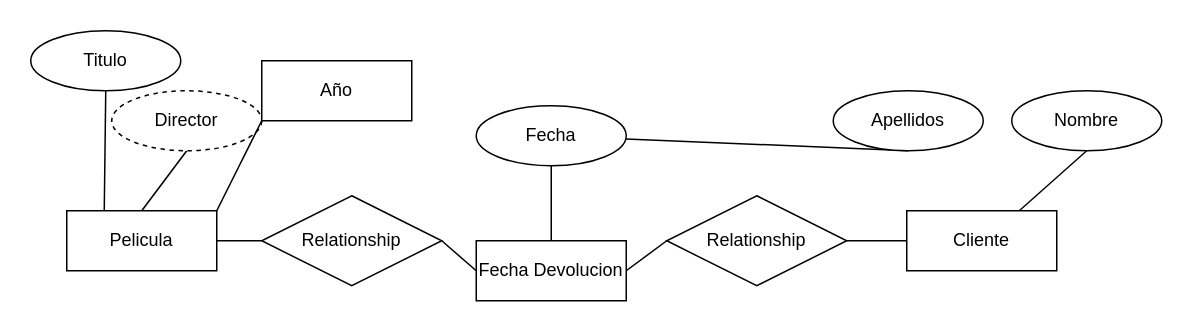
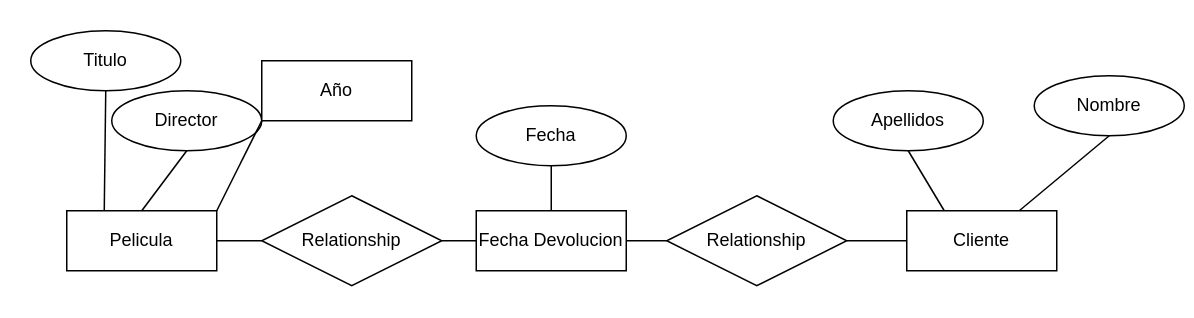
  <mxCell id="0" />
  <mxCell id="1" parent="0" />
  <mxCell id="2" style="edgeStyle=none;html=1;exitX=1;exitY=0.5;exitDx=0;exitDy=0;entryX=0;entryY=0.5;entryDx=0;entryDy=0;endArrow=none;endFill=0;" parent="1" target="4" edge="1"><mxGeometry relative="1" as="geometry"><mxPoint x="114" y="160" as="sourcePoint" /></mxGeometry></mxCell>
  <mxCell id="3" style="edgeStyle=none;html=1;exitX=1;exitY=0.5;exitDx=0;exitDy=0;endArrow=none;endFill=0;entryX=0;entryY=0.5;entryDx=0;entryDy=0;" parent="1" source="4" target="21" edge="1"><mxGeometry relative="1" as="geometry"><mxPoint x="324" y="160" as="targetPoint" /></mxGeometry></mxCell>
  <mxCell id="4" value="Relationship" style="shape=rhombus;perimeter=rhombusPerimeter;whiteSpace=wrap;html=1;align=center;" parent="1" vertex="1"><mxGeometry x="174" y="130" width="120" height="60" as="geometry" /></mxCell>
- <mxCell id="5" style="edgeStyle=none;html=1;exitX=0.5;exitY=1;exitDx=0;exitDy=0;endArrow=none;endFill=0;" parent="1" source="6" target="22" edge="1"><mxGeometry relative="1" as="geometry" /></mxCell>
+ <mxCell id="5" style="edgeStyle=none;html=1;exitX=0.5;exitY=1;exitDx=0;exitDy=0;entryX=0.25;entryY=0;entryDx=0;entryDy=0;endArrow=none;endFill=0;" parent="1" source="6" target="18" edge="1"><mxGeometry relative="1" as="geometry" /></mxCell>
  <mxCell id="6" value="Apellidos" style="ellipse;whiteSpace=wrap;html=1;align=center;" parent="1" vertex="1"><mxGeometry x="555" y="60" width="100" height="40" as="geometry" /></mxCell>
  <mxCell id="7" style="edgeStyle=none;html=1;entryX=0;entryY=0.5;entryDx=0;entryDy=0;endArrow=none;endFill=0;exitX=1;exitY=0.5;exitDx=0;exitDy=0;" parent="1" source="21" target="9" edge="1"><mxGeometry relative="1" as="geometry"><mxPoint x="404" y="160" as="sourcePoint" /></mxGeometry></mxCell>
  <mxCell id="8" style="edgeStyle=none;html=1;exitX=1;exitY=0.5;exitDx=0;exitDy=0;entryX=0;entryY=0.5;entryDx=0;entryDy=0;endArrow=none;endFill=0;" parent="1" source="9" target="18" edge="1"><mxGeometry relative="1" as="geometry" /></mxCell>
  <mxCell id="9" value="Relationship" style="shape=rhombus;perimeter=rhombusPerimeter;whiteSpace=wrap;html=1;align=center;" parent="1" vertex="1"><mxGeometry x="444" y="130" width="120" height="60" as="geometry" /></mxCell>
  <mxCell id="10" value="Pelicula" style="whiteSpace=wrap;html=1;align=center;" parent="1" vertex="1"><mxGeometry x="44" y="140" width="100" height="40" as="geometry" /></mxCell>
  <mxCell id="11" style="edgeStyle=none;html=1;exitX=0.5;exitY=1;exitDx=0;exitDy=0;entryX=0.25;entryY=0;entryDx=0;entryDy=0;endArrow=none;endFill=0;" parent="1" source="12" target="10" edge="1"><mxGeometry relative="1" as="geometry" /></mxCell>
  <mxCell id="12" value="Titulo" style="ellipse;whiteSpace=wrap;html=1;align=center;" parent="1" vertex="1"><mxGeometry x="20" y="20" width="100" height="40" as="geometry" /></mxCell>
  <mxCell id="13" style="edgeStyle=none;html=1;exitX=0.5;exitY=1;exitDx=0;exitDy=0;entryX=0.5;entryY=0;entryDx=0;entryDy=0;endArrow=none;endFill=0;" parent="1" source="14" target="10" edge="1"><mxGeometry relative="1" as="geometry" /></mxCell>
- <mxCell id="14" value="Director" style="ellipse;whiteSpace=wrap;html=1;align=center;dashed=1;" parent="1" vertex="1"><mxGeometry x="74" y="60" width="100" height="40" as="geometry" /></mxCell>
+ <mxCell id="14" value="Director" style="ellipse;whiteSpace=wrap;html=1;align=center;" parent="1" vertex="1"><mxGeometry x="74" y="60" width="100" height="40" as="geometry" /></mxCell>
  <mxCell id="15" style="edgeStyle=none;html=1;exitX=0;exitY=1;exitDx=0;exitDy=0;endArrow=none;endFill=0;entryX=1;entryY=0;entryDx=0;entryDy=0;" parent="1" source="16" target="10" edge="1"><mxGeometry relative="1" as="geometry" /></mxCell>
  <mxCell id="16" value="Año" style="whiteSpace=wrap;html=1;align=center;rounded=0;" parent="1" vertex="1"><mxGeometry x="174" y="40" width="100" height="40" as="geometry" /></mxCell>
  <mxCell id="17" style="edgeStyle=none;html=1;exitX=0.75;exitY=0;exitDx=0;exitDy=0;endArrow=none;endFill=0;entryX=0.5;entryY=1;entryDx=0;entryDy=0;" parent="1" source="18" target="19" edge="1"><mxGeometry relative="1" as="geometry"><mxPoint x="684" y="110" as="targetPoint" /></mxGeometry></mxCell>
  <mxCell id="18" value="Cliente" style="whiteSpace=wrap;html=1;align=center;" parent="1" vertex="1"><mxGeometry x="604" y="140" width="100" height="40" as="geometry" /></mxCell>
- <mxCell id="19" value="Nombre" style="ellipse;whiteSpace=wrap;html=1;align=center;" parent="1" vertex="1"><mxGeometry x="674" y="60" width="100" height="40" as="geometry" /></mxCell>
+ <mxCell id="19" value="Nombre" style="ellipse;whiteSpace=wrap;html=1;align=center;" parent="1" vertex="1"><mxGeometry x="689" y="50" width="100" height="40" as="geometry" /></mxCell>
  <mxCell id="20" style="edgeStyle=none;html=1;exitX=0.5;exitY=0;exitDx=0;exitDy=0;entryX=0.5;entryY=1;entryDx=0;entryDy=0;endArrow=none;endFill=0;" parent="1" source="21" target="22" edge="1"><mxGeometry relative="1" as="geometry" /></mxCell>
- <mxCell id="21" value="Fecha Devolucion" style="whiteSpace=wrap;html=1;align=center;" parent="1" vertex="1"><mxGeometry x="317" y="160" width="100" height="40" as="geometry" /></mxCell>
+ <mxCell id="21" value="Fecha Devolucion" style="whiteSpace=wrap;html=1;align=center;" parent="1" vertex="1"><mxGeometry x="317" y="140" width="100" height="40" as="geometry" /></mxCell>
  <mxCell id="22" value="Fecha" style="ellipse;whiteSpace=wrap;html=1;align=center;" parent="1" vertex="1"><mxGeometry x="317" y="70" width="100" height="40" as="geometry" /></mxCell>
